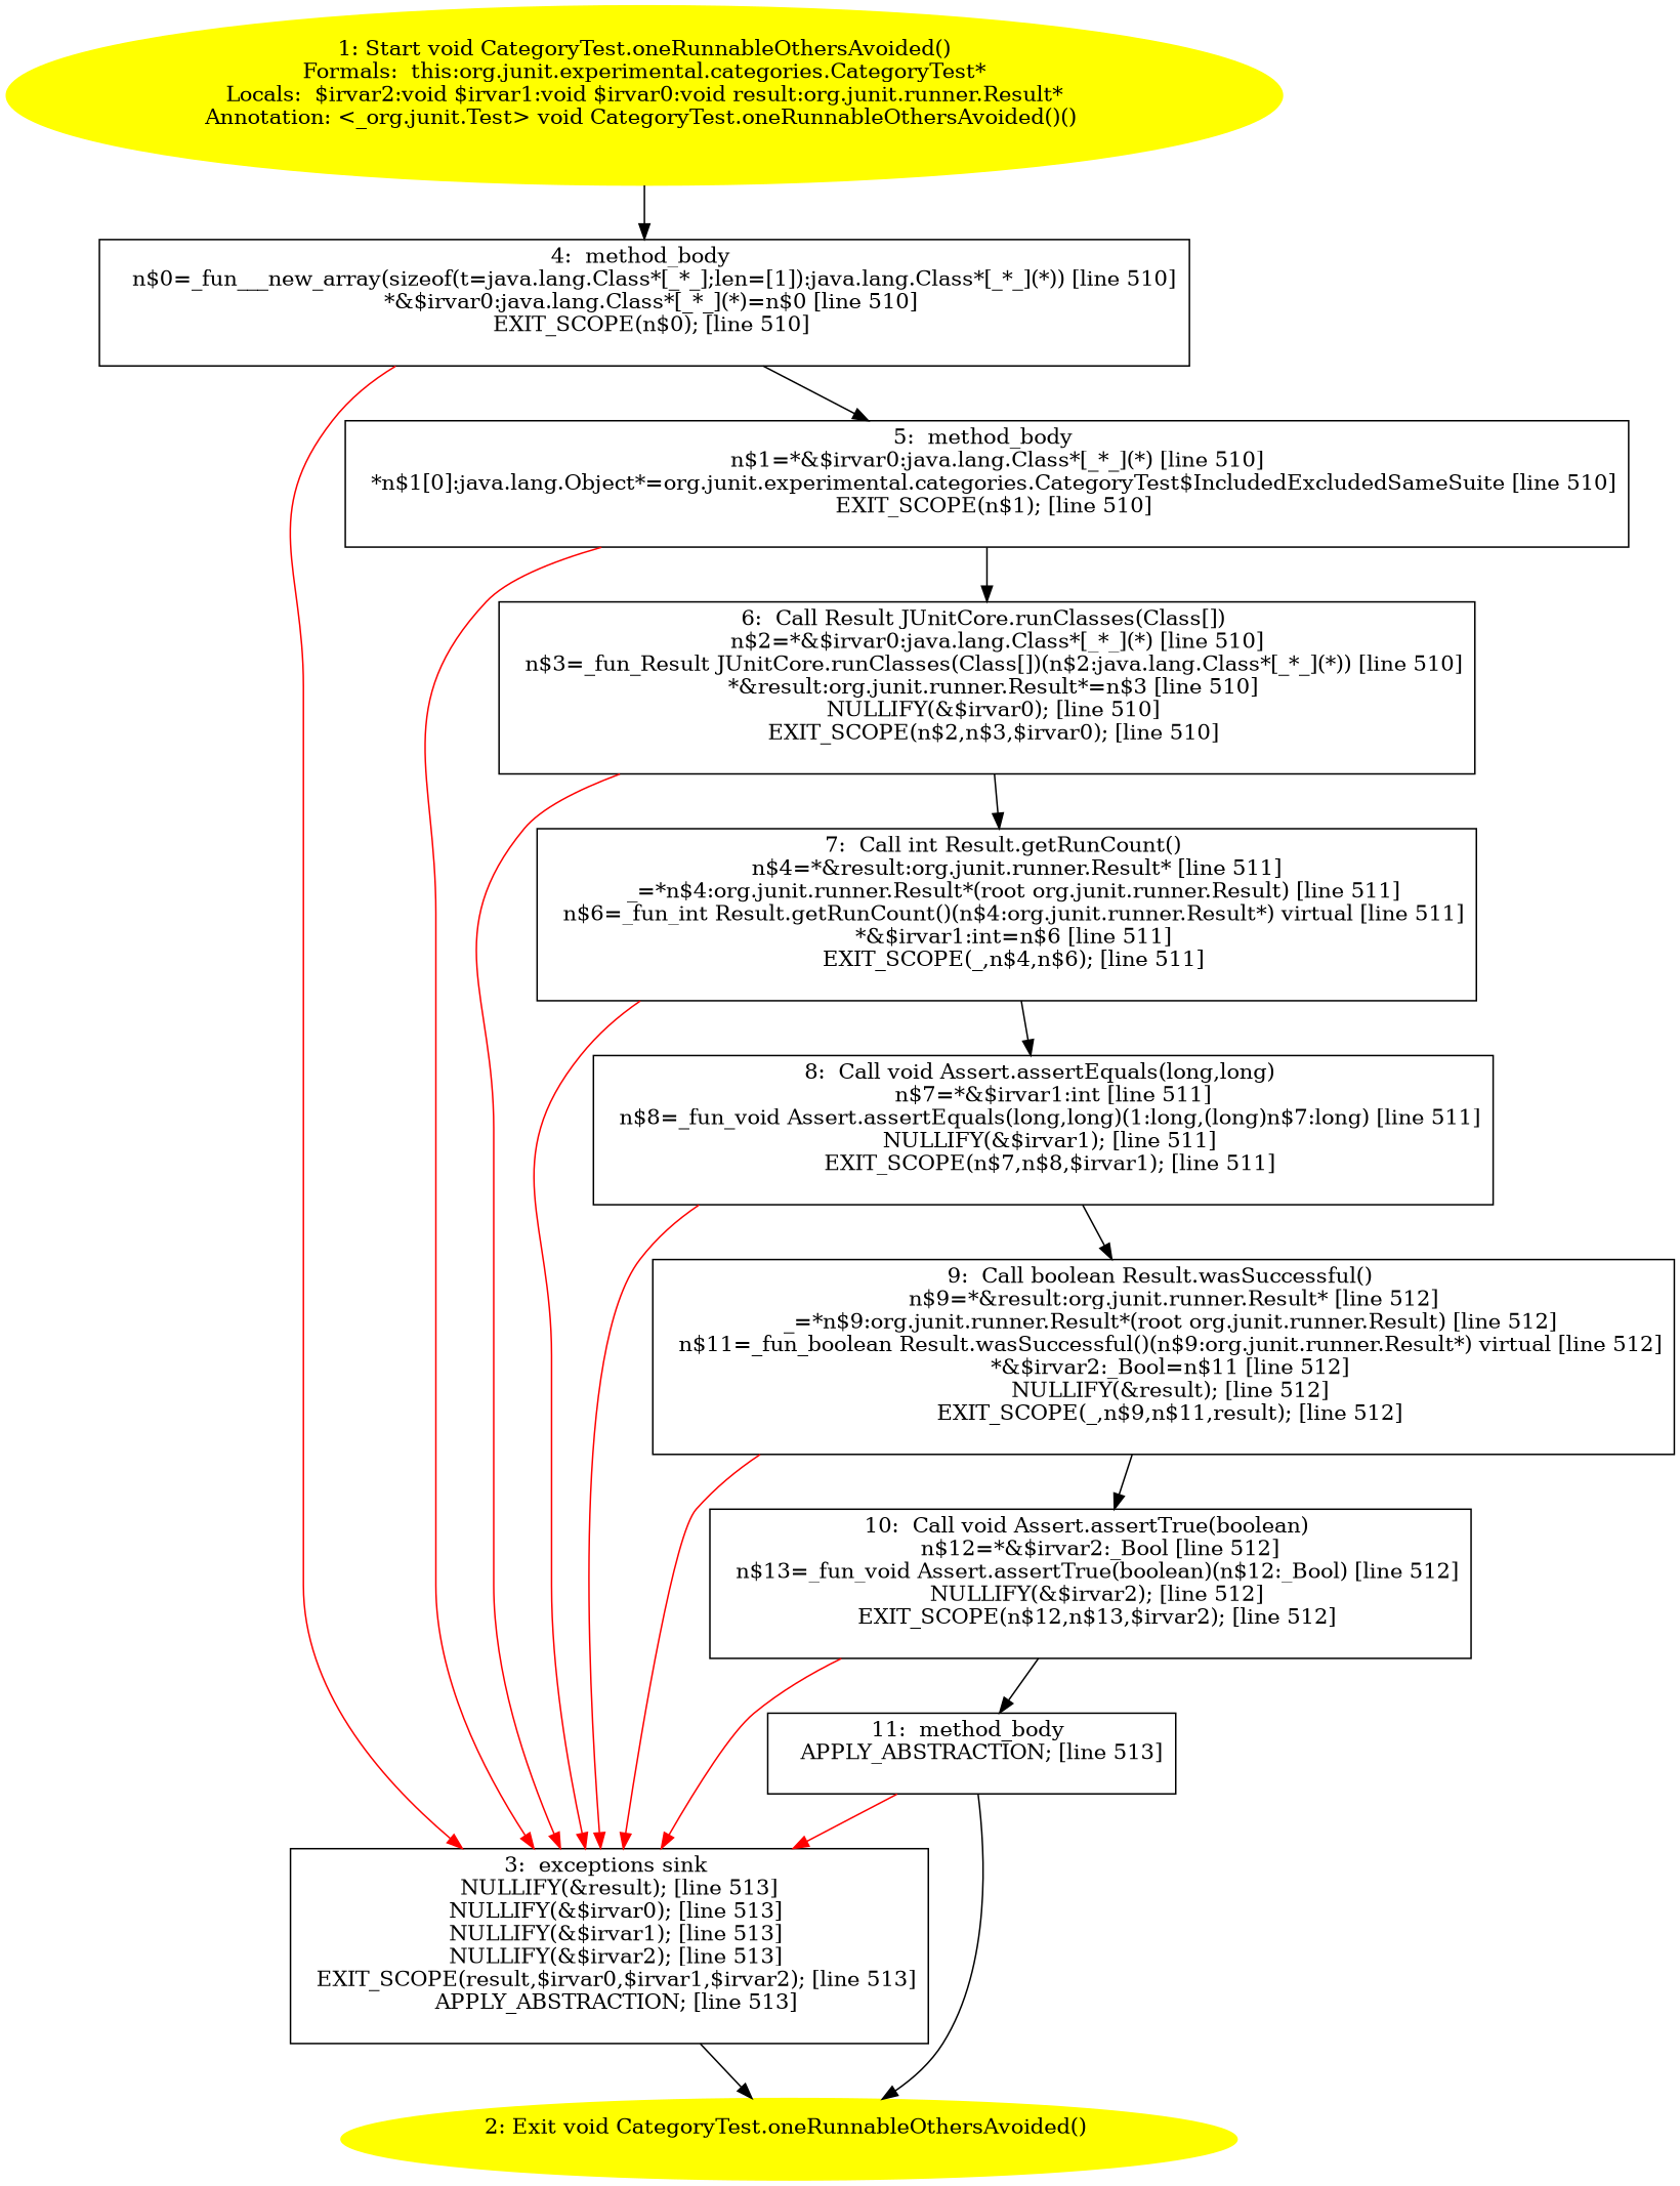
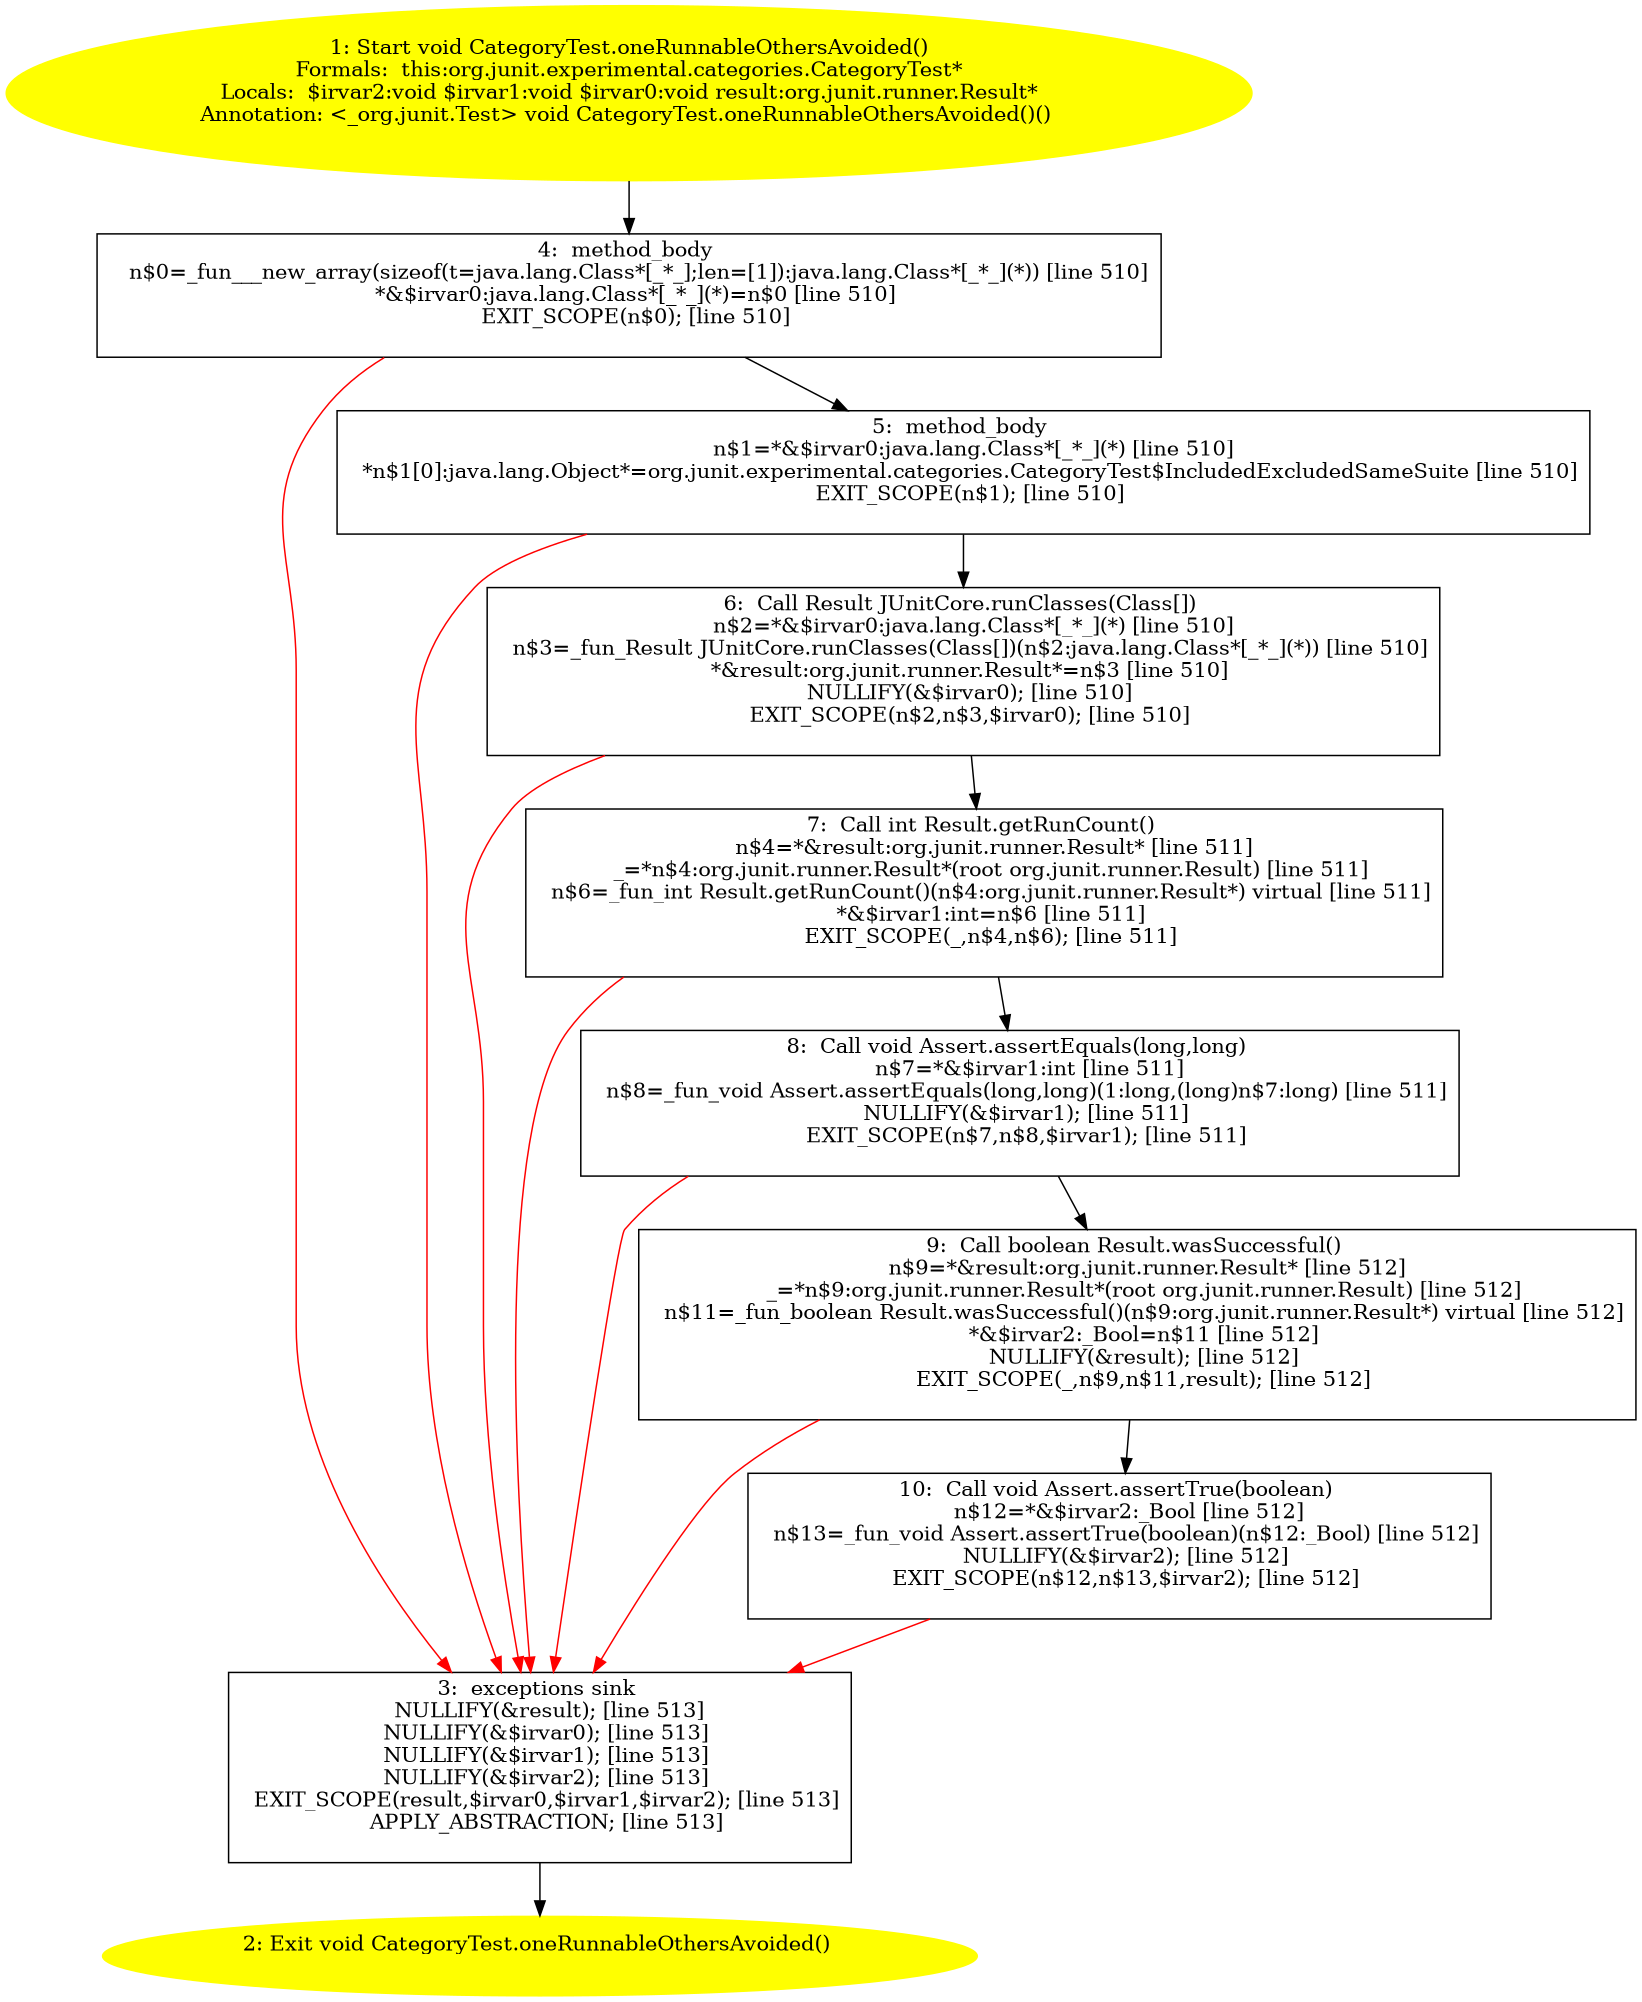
  digraph {
    node [shape=box]
    n1 [color=yellow label="1: Start void CategoryTest.oneRunnableOthersAvoided()\nFormals:  this:org.junit.experimental.categories.CategoryTest*\nLocals:  $irvar2:void $irvar1:void $irvar0:void result:org.junit.runner.Result*\nAnnotation: <_org.junit.Test> void CategoryTest.oneRunnableOthersAvoided()() \n  " style=filled shape=""]
    n2 [label="4:  method_body \n   n$0=_fun___new_array(sizeof(t=java.lang.Class*[_*_];len=[1]):java.lang.Class*[_*_](*)) [line 510]\n  *&$irvar0:java.lang.Class*[_*_](*)=n$0 [line 510]\n  EXIT_SCOPE(n$0); [line 510]\n "]
    n3 [label="3:  exceptions sink \n   NULLIFY(&result); [line 513]\n  NULLIFY(&$irvar0); [line 513]\n  NULLIFY(&$irvar1); [line 513]\n  NULLIFY(&$irvar2); [line 513]\n  EXIT_SCOPE(result,$irvar0,$irvar1,$irvar2); [line 513]\n  APPLY_ABSTRACTION; [line 513]\n "]
    n4 [label="5:  method_body \n   n$1=*&$irvar0:java.lang.Class*[_*_](*) [line 510]\n  *n$1[0]:java.lang.Object*=org.junit.experimental.categories.CategoryTest$IncludedExcludedSameSuite [line 510]\n  EXIT_SCOPE(n$1); [line 510]\n "]
    n5 [color=yellow label="2: Exit void CategoryTest.oneRunnableOthersAvoided() \n  " style=filled shape=""]
    n6 [label="6:  Call Result JUnitCore.runClasses(Class[]) \n   n$2=*&$irvar0:java.lang.Class*[_*_](*) [line 510]\n  n$3=_fun_Result JUnitCore.runClasses(Class[])(n$2:java.lang.Class*[_*_](*)) [line 510]\n  *&result:org.junit.runner.Result*=n$3 [line 510]\n  NULLIFY(&$irvar0); [line 510]\n  EXIT_SCOPE(n$2,n$3,$irvar0); [line 510]\n "]
    n7 [label="7:  Call int Result.getRunCount() \n   n$4=*&result:org.junit.runner.Result* [line 511]\n  _=*n$4:org.junit.runner.Result*(root org.junit.runner.Result) [line 511]\n  n$6=_fun_int Result.getRunCount()(n$4:org.junit.runner.Result*) virtual [line 511]\n  *&$irvar1:int=n$6 [line 511]\n  EXIT_SCOPE(_,n$4,n$6); [line 511]\n "]
    n8 [label="8:  Call void Assert.assertEquals(long,long) \n   n$7=*&$irvar1:int [line 511]\n  n$8=_fun_void Assert.assertEquals(long,long)(1:long,(long)n$7:long) [line 511]\n  NULLIFY(&$irvar1); [line 511]\n  EXIT_SCOPE(n$7,n$8,$irvar1); [line 511]\n "]
    n9 [label="9:  Call boolean Result.wasSuccessful() \n   n$9=*&result:org.junit.runner.Result* [line 512]\n  _=*n$9:org.junit.runner.Result*(root org.junit.runner.Result) [line 512]\n  n$11=_fun_boolean Result.wasSuccessful()(n$9:org.junit.runner.Result*) virtual [line 512]\n  *&$irvar2:_Bool=n$11 [line 512]\n  NULLIFY(&result); [line 512]\n  EXIT_SCOPE(_,n$9,n$11,result); [line 512]\n "]
    n10 [label="10:  Call void Assert.assertTrue(boolean) \n   n$12=*&$irvar2:_Bool [line 512]\n  n$13=_fun_void Assert.assertTrue(boolean)(n$12:_Bool) [line 512]\n  NULLIFY(&$irvar2); [line 512]\n  EXIT_SCOPE(n$12,n$13,$irvar2); [line 512]\n "]
-   n11 [label="11:  method_body \n   APPLY_ABSTRACTION; [line 513]\n "]
    n1 -> n2
    n2 -> n3 [color=red]
    n2 -> n4
    n3 -> n5
    n4 -> n3 [color=red]
    n4 -> n6
    n6 -> n3 [color=red]
    n6 -> n7
    n7 -> n3 [color=red]
    n7 -> n8
    n8 -> n3 [color=red]
    n8 -> n9
    n9 -> n3 [color=red]
    n9 -> n10
    n10 -> n3 [color=red]
-   n10 -> n11
-   n11 -> n3 [color=red]
-   n11 -> n5
  }
